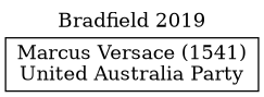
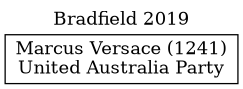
  digraph {
    label="Bradfield 2019"
    labelloc=t
    mclimit=10
    rankdir=LR
-   n1 [label="Marcus Versace (1541)\nUnited Australia Party" shape=box]
+   n1 [label="Marcus Versace (1241)\nUnited Australia Party" shape=box]
  }
